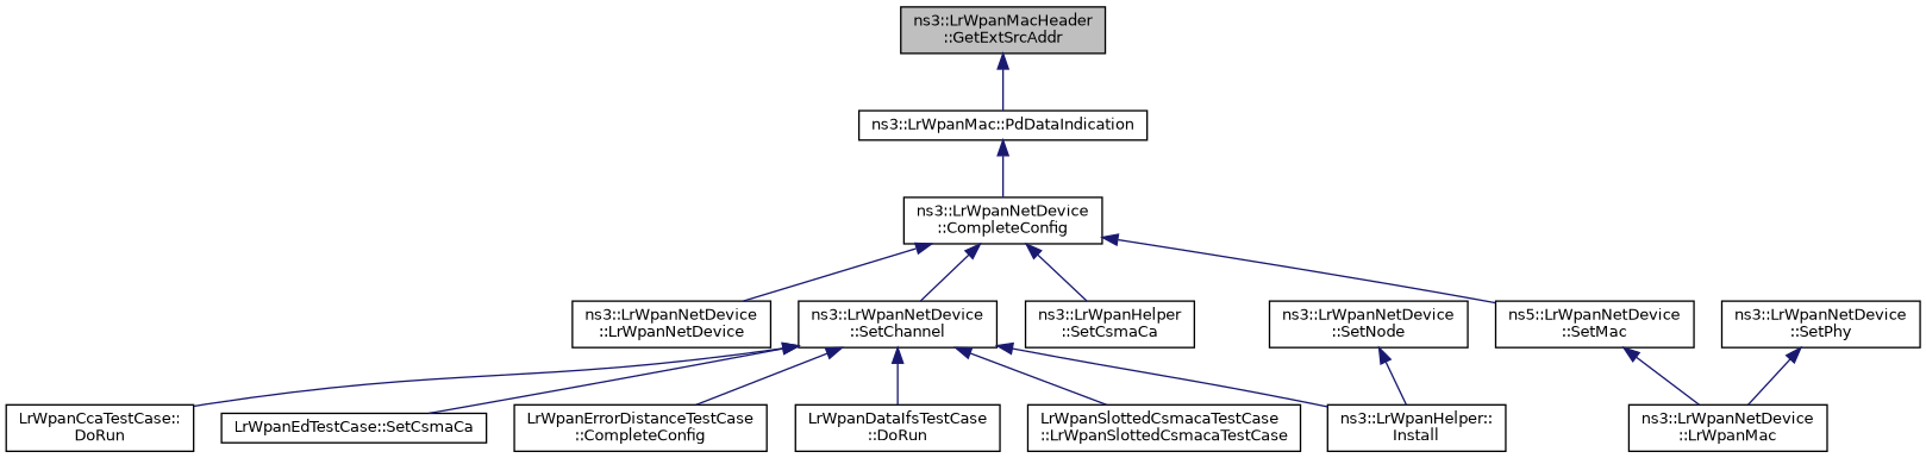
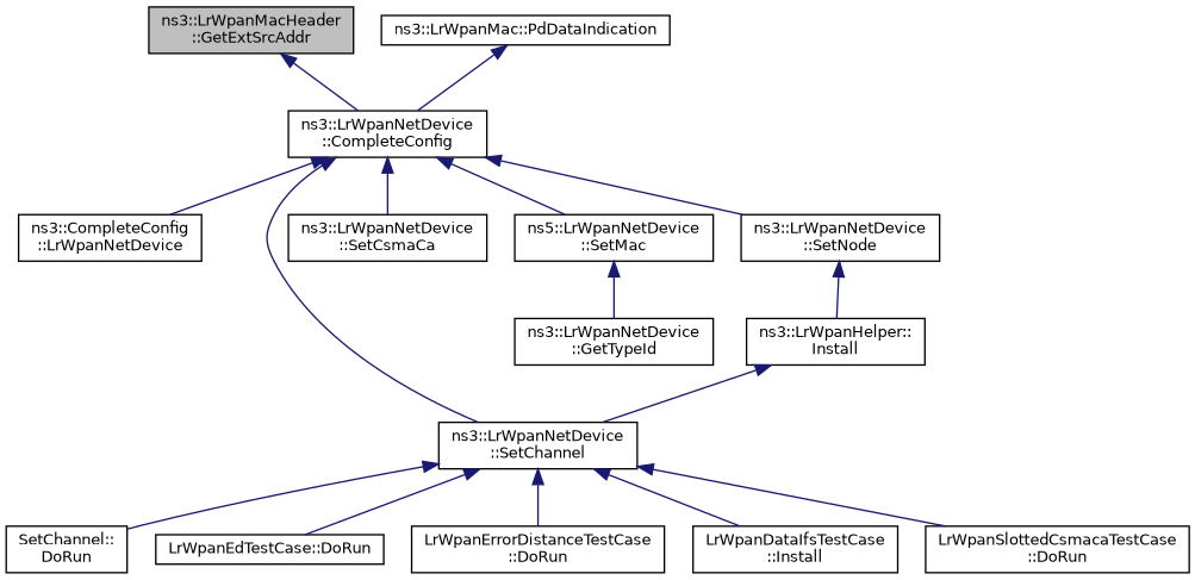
  digraph {
    rankdir=TB
    node [color=black fillcolor=white fontname=Helvetica fontsize=10 shape=record style=filled]
    edge [color=midnightblue dir=back fontname=Helvetica fontsize=10 labelfontname=Helvetica labelfontsize=10 style=solid]
    n1 [fillcolor=grey75 fontcolor=black height=0.2 label="ns3::LrWpanMacHeader\l::GetExtSrcAddr" width=0.4]
    n2 [height=0.2 label="ns3::LrWpanMac::PdDataIndication" width=0.4]
    n3 [height=0.2 label="ns3::LrWpanNetDevice\l::CompleteConfig" width=0.4]
-   n4 [height=0.2 label="ns3::LrWpanNetDevice\l::LrWpanNetDevice" width=0.4]
+   n4 [height=0.2 label="ns3::CompleteConfig\l::LrWpanNetDevice" width=0.4]
    n5 [height=0.2 label="ns3::LrWpanNetDevice\l::SetChannel" width=0.4]
-   n6 [height=0.2 label="ns3::LrWpanHelper\l::SetCsmaCa" width=0.4]
+   n6 [height=0.2 label="ns3::LrWpanNetDevice\l::SetCsmaCa" width=0.4]
    n7 [height=0.2 label="ns5::LrWpanNetDevice\l::SetMac" width=0.4]
    n8 [height=0.2 label="ns3::LrWpanNetDevice\l::SetNode" width=0.4]
-   n9 [height=0.2 label="LrWpanCcaTestCase::\lDoRun" width=0.4]
-   n10 [height=0.2 label="LrWpanEdTestCase::SetCsmaCa" width=0.4]
-   n11 [height=0.2 label="LrWpanErrorDistanceTestCase\l::CompleteConfig" width=0.4]
-   n12 [height=0.2 label="LrWpanDataIfsTestCase\l::DoRun" width=0.4]
-   n13 [height=0.2 label="LrWpanSlottedCsmacaTestCase\l::LrWpanSlottedCsmacaTestCase" width=0.4]
+   n9 [height=0.2 label="SetChannel::\lDoRun" width=0.4]
+   n10 [height=0.2 label="LrWpanEdTestCase::DoRun" width=0.4]
+   n11 [height=0.2 label="LrWpanErrorDistanceTestCase\l::DoRun" width=0.4]
+   n12 [height=0.2 label="LrWpanDataIfsTestCase\l::Install" width=0.4]
+   n13 [height=0.2 label="LrWpanSlottedCsmacaTestCase\l::DoRun" width=0.4]
    n14 [height=0.2 label="ns3::LrWpanHelper::\lInstall" width=0.4]
-   n15 [height=0.2 label="ns3::LrWpanNetDevice\l::LrWpanMac" width=0.4]
-   n16 [height=0.2 label="ns3::LrWpanNetDevice\l::SetPhy" width=0.4]
-   n1 -> n2
+   n15 [height=0.2 label="ns3::LrWpanNetDevice\l::GetTypeId" width=0.4]
+   n1 -> n3
    n2 -> n3
    n3 -> n4
    n3 -> n5
    n3 -> n6
    n3 -> n7
+   n3 -> n8
    n5 -> n9
    n5 -> n10
    n5 -> n11
    n5 -> n12
    n5 -> n13
-   n5 -> n14
+   n14 -> n5
    n7 -> n15
    n8 -> n14
-   n16 -> n15
  }
